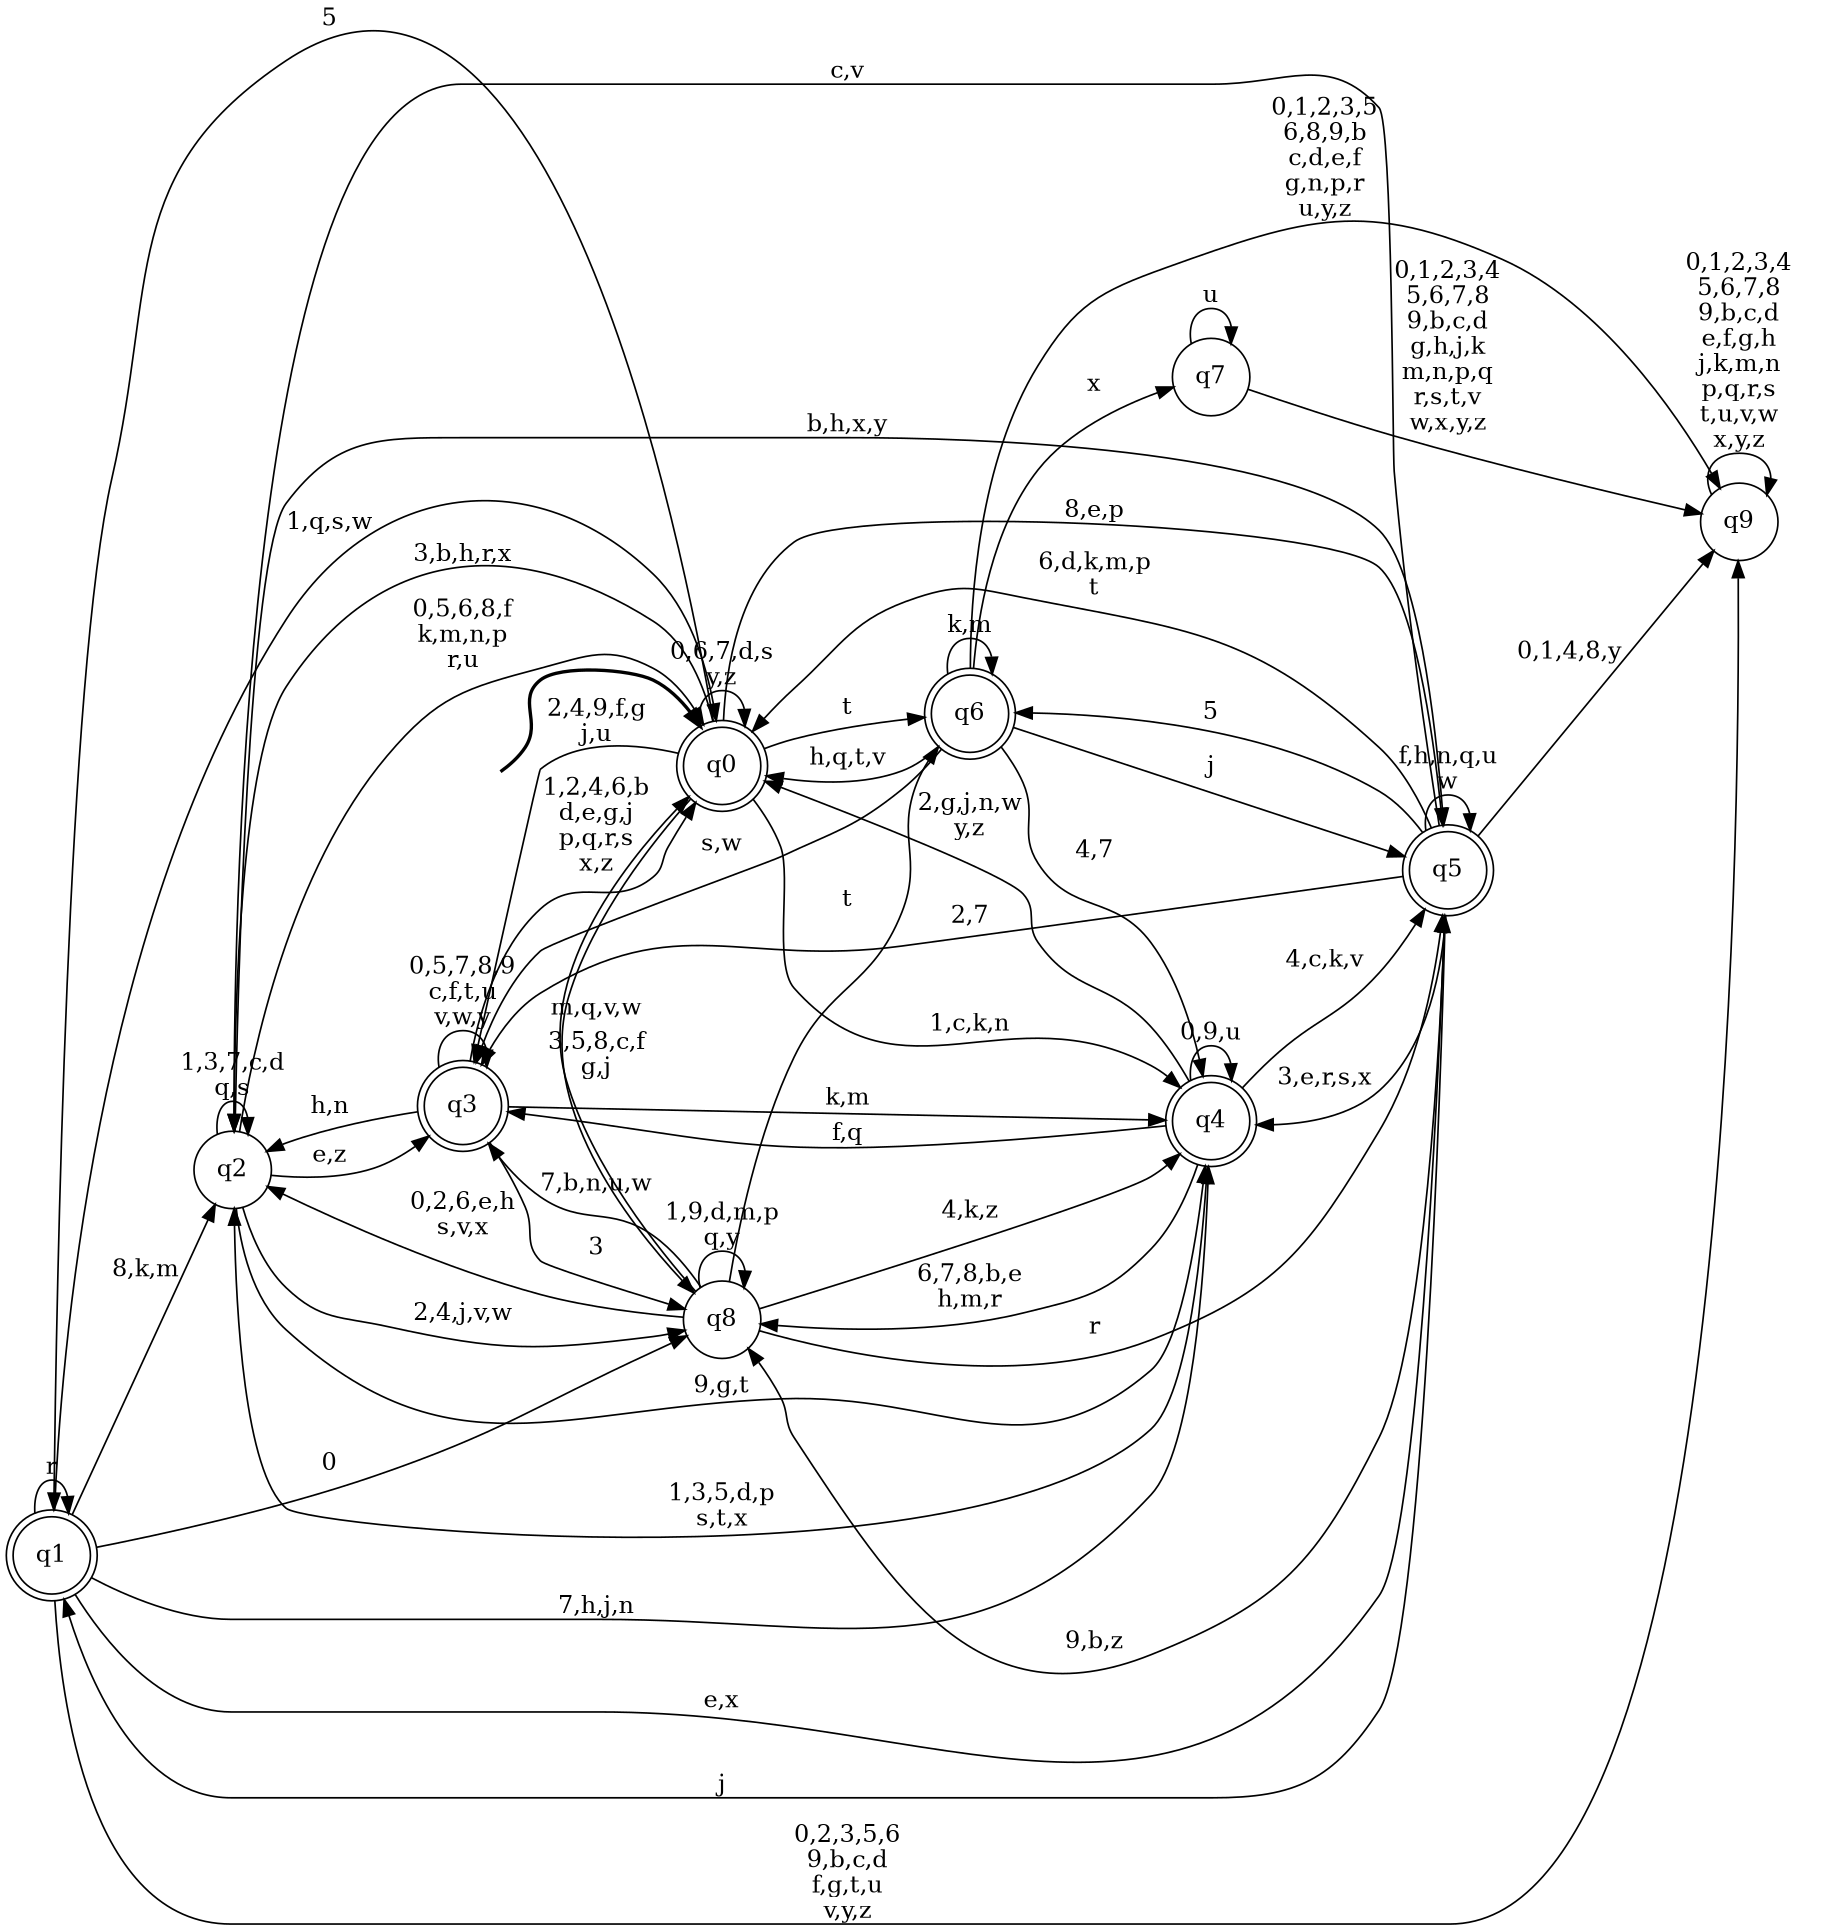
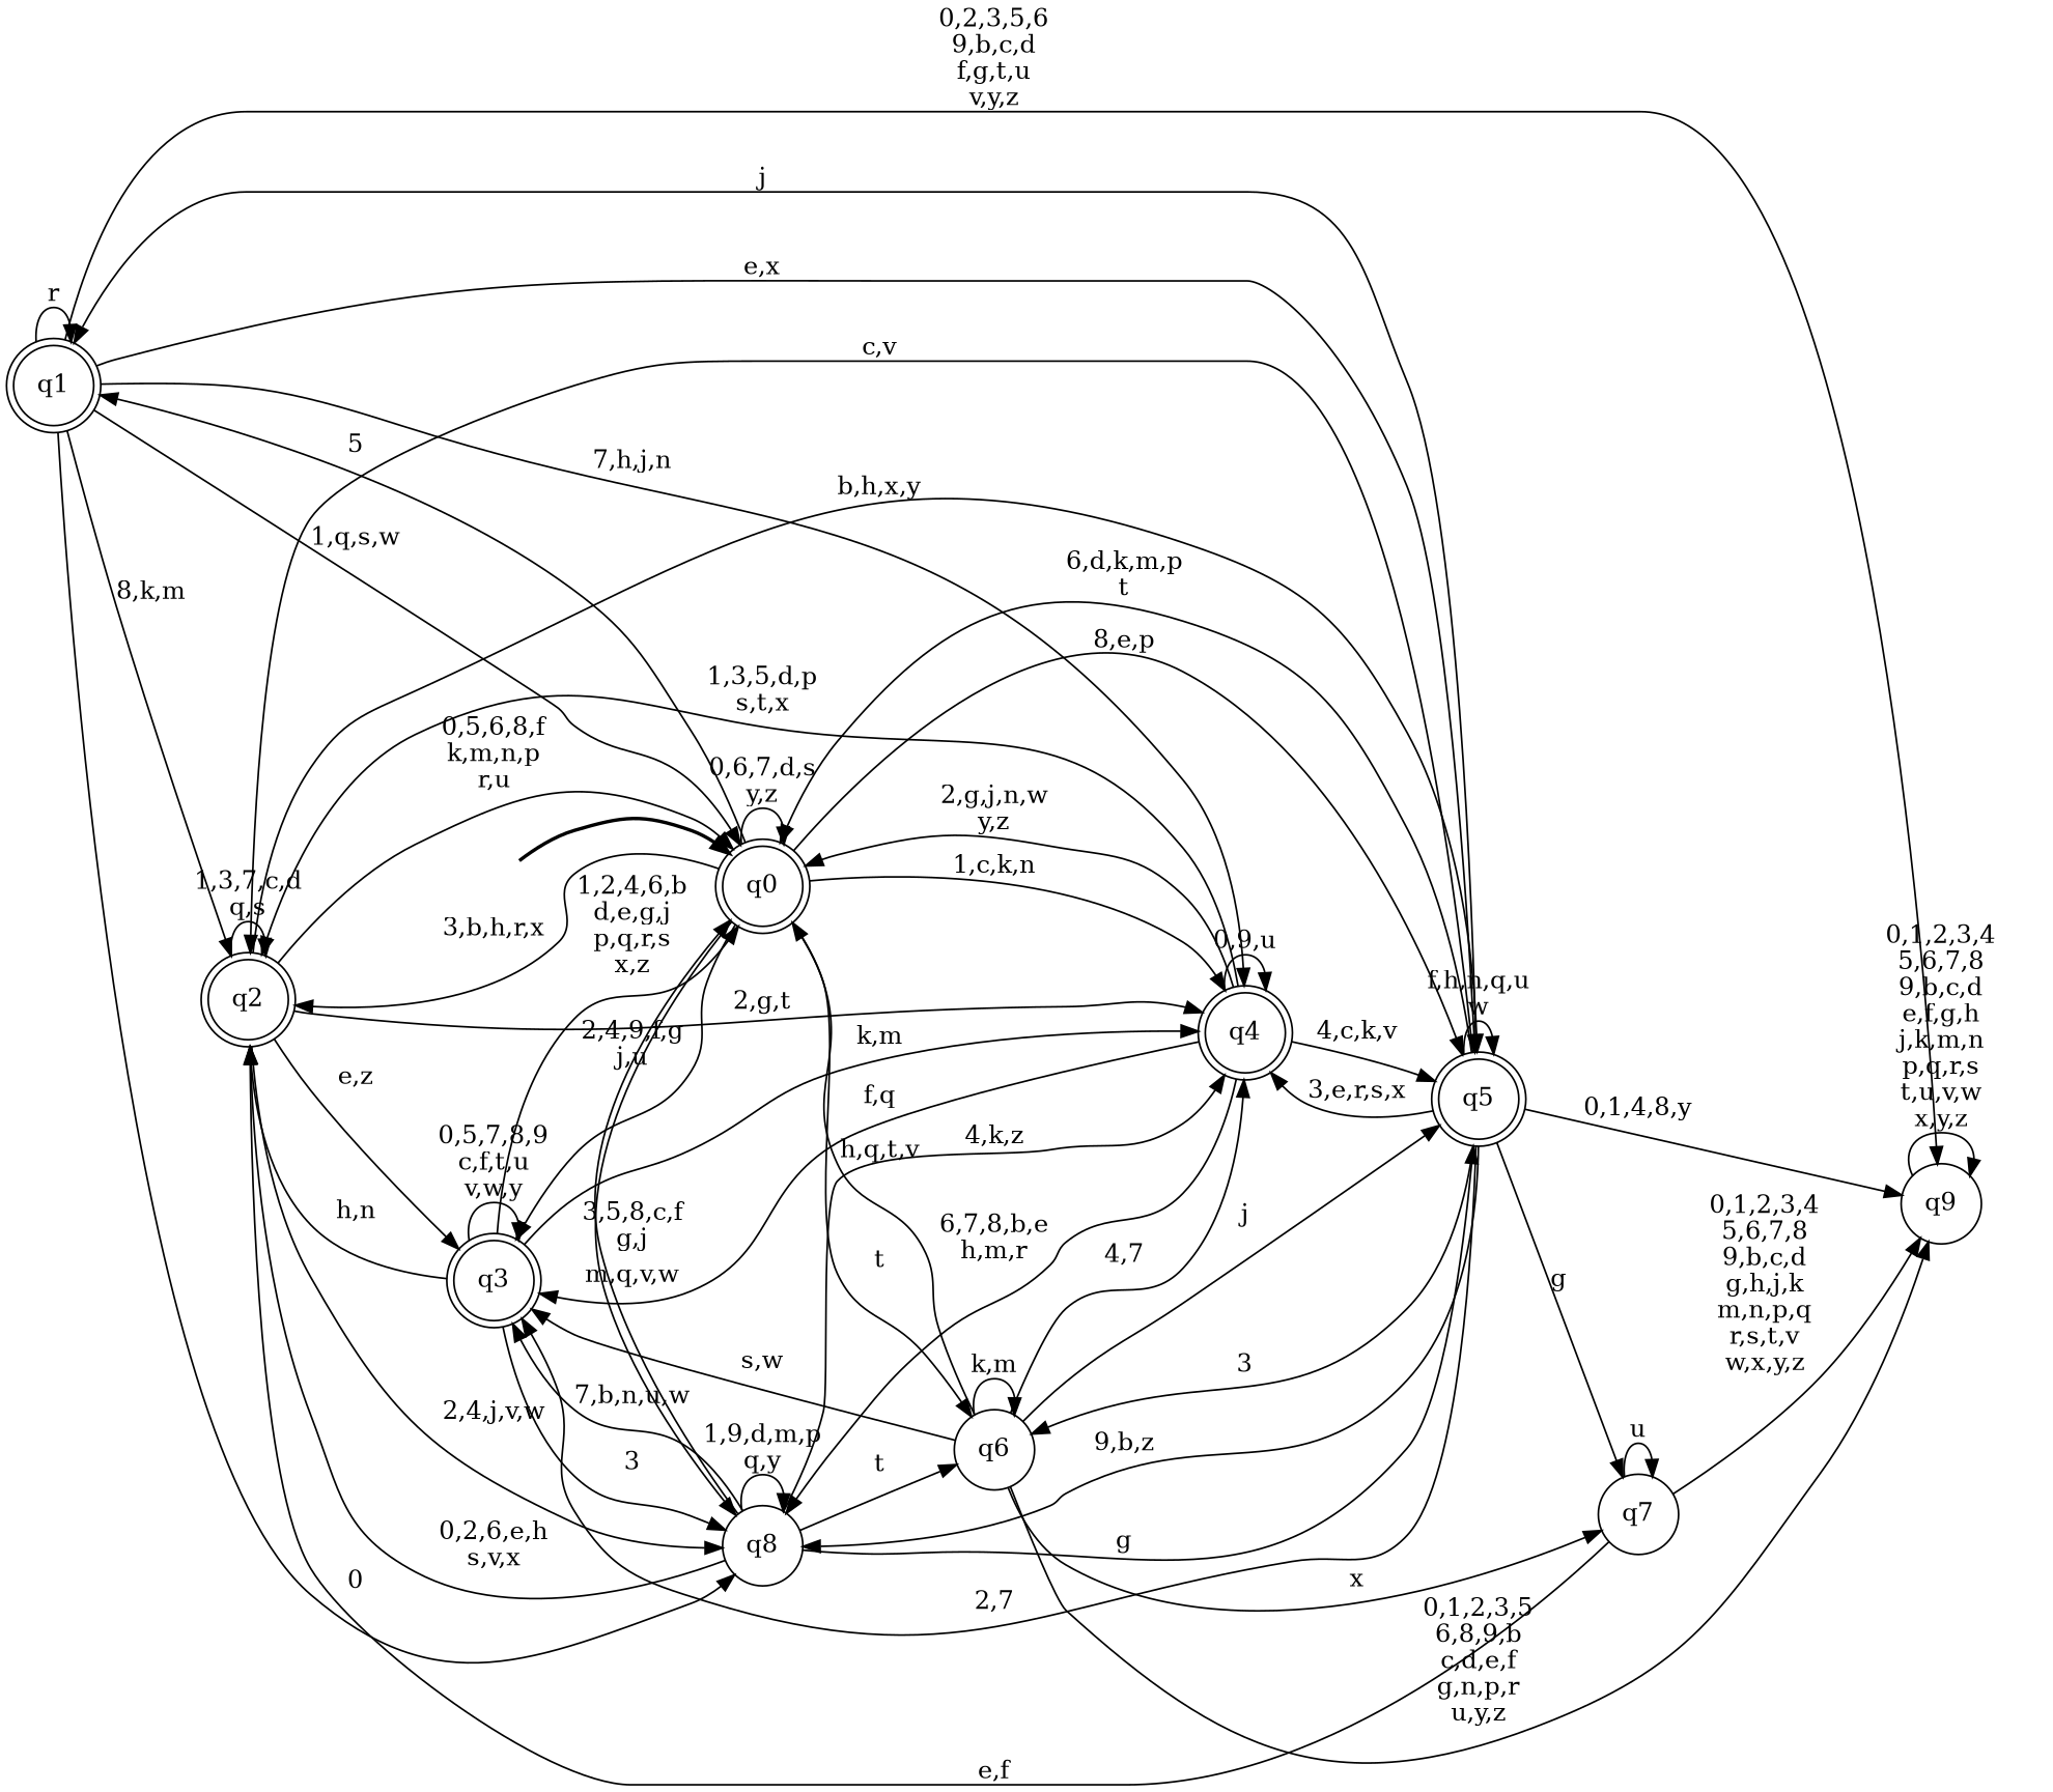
  digraph {
    rankdir=LR
    node [shape=doublecircle style="rounded,filled" color=black fillcolor=white]
    __start0 [height=0 shape=none style=invis width=0 color="" fillcolor=""]
    n2 [label=q0]
    n3 [label=q1]
-   n4 [label=q2 shape=circle]
+   n4 [label=q2]
    n5 [label=q3]
    n6 [label=q4]
    n7 [label=q5]
-   n8 [label=q6]
+   n8 [label=q6 shape=circle]
    n9 [label=q8 shape=circle style=filled]
    n10 [label=q9 shape=circle style=filled]
    n11 [label=q7 shape=circle style=filled]
    subgraph cluster_1 {
      nodesep=0.15
      ranksep=0.15
      style=invis
      __start0
      n2
    }
    __start0 -> n2 [penwidth=2]
    n2 -> n2 [label="0,6,7,d,s\ny,z"]
    n2 -> n3 [label=5]
    n2 -> n4 [label="3,b,h,r,x"]
    n2 -> n5 [label="2,4,9,f,g\nj,u"]
    n2 -> n6 [label="1,c,k,n"]
    n2 -> n7 [label="8,e,p"]
    n2 -> n8 [label=t]
    n2 -> n9 [label="m,q,v,w"]
    n3 -> n2 [label="1,q,s,w"]
    n3 -> n3 [label=r]
    n3 -> n4 [label="8,k,m"]
    n3 -> n6 [label="7,h,j,n"]
    n3 -> n7 [label="e,x"]
    n3 -> n9 [label=0]
    n3 -> n10 [label="0,2,3,5,6\n9,b,c,d\nf,g,t,u\nv,y,z"]
    n4 -> n2 [label="0,5,6,8,f\nk,m,n,p\nr,u"]
    n4 -> n4 [label="1,3,7,c,d\nq,s"]
    n4 -> n5 [label="e,z"]
-   n4 -> n6 [label="9,g,t"]
+   n4 -> n6 [label="2,g,t"]
    n4 -> n7 [label="b,h,x,y"]
    n4 -> n9 [label="2,4,j,v,w"]
    n5 -> n2 [label="1,2,4,6,b\nd,e,g,j\np,q,r,s\nx,z"]
    n5 -> n4 [label="h,n"]
    n5 -> n5 [label="0,5,7,8,9\nc,f,t,u\nv,w,y"]
    n5 -> n6 [label="k,m"]
    n5 -> n9 [label=3]
    n6 -> n2 [label="2,g,j,n,w\ny,z"]
    n6 -> n4 [label="1,3,5,d,p\ns,t,x"]
    n6 -> n5 [label="f,q"]
    n6 -> n6 [label="0,9,u"]
    n6 -> n7 [label="4,c,k,v"]
    n6 -> n9 [label="6,7,8,b,e\nh,m,r"]
    n7 -> n2 [label="6,d,k,m,p\nt"]
    n7 -> n3 [label=j]
    n7 -> n4 [label="c,v"]
    n7 -> n5 [label="2,7"]
    n7 -> n6 [label="3,e,r,s,x"]
    n7 -> n7 [label="f,h,n,q,u\nw"]
-   n7 -> n8 [label=5]
+   n7 -> n8 [label=3]
    n7 -> n9 [label="9,b,z"]
    n7 -> n10 [label="0,1,4,8,y"]
+   n7 -> n11 [label=g]
    n8 -> n2 [label="h,q,t,v"]
    n8 -> n5 [label="s,w"]
    n8 -> n6 [label="4,7"]
    n8 -> n7 [label=j]
    n8 -> n8 [label="k,m"]
    n8 -> n10 [label="0,1,2,3,5\n6,8,9,b\nc,d,e,f\ng,n,p,r\nu,y,z"]
    n8 -> n11 [label=x]
    n9 -> n2 [label="3,5,8,c,f\ng,j"]
    n9 -> n4 [label="0,2,6,e,h\ns,v,x"]
    n9 -> n5 [label="7,b,n,u,w"]
    n9 -> n6 [label="4,k,z"]
-   n9 -> n7 [label=r]
+   n9 -> n7 [label=g]
    n9 -> n8 [label=t]
    n9 -> n9 [label="1,9,d,m,p\nq,y"]
    n10 -> n10 [label="0,1,2,3,4\n5,6,7,8\n9,b,c,d\ne,f,g,h\nj,k,m,n\np,q,r,s\nt,u,v,w\nx,y,z"]
+   n11 -> n4 [label="e,f"]
    n11 -> n10 [label="0,1,2,3,4\n5,6,7,8\n9,b,c,d\ng,h,j,k\nm,n,p,q\nr,s,t,v\nw,x,y,z"]
    n11 -> n11 [label=u]
  }
